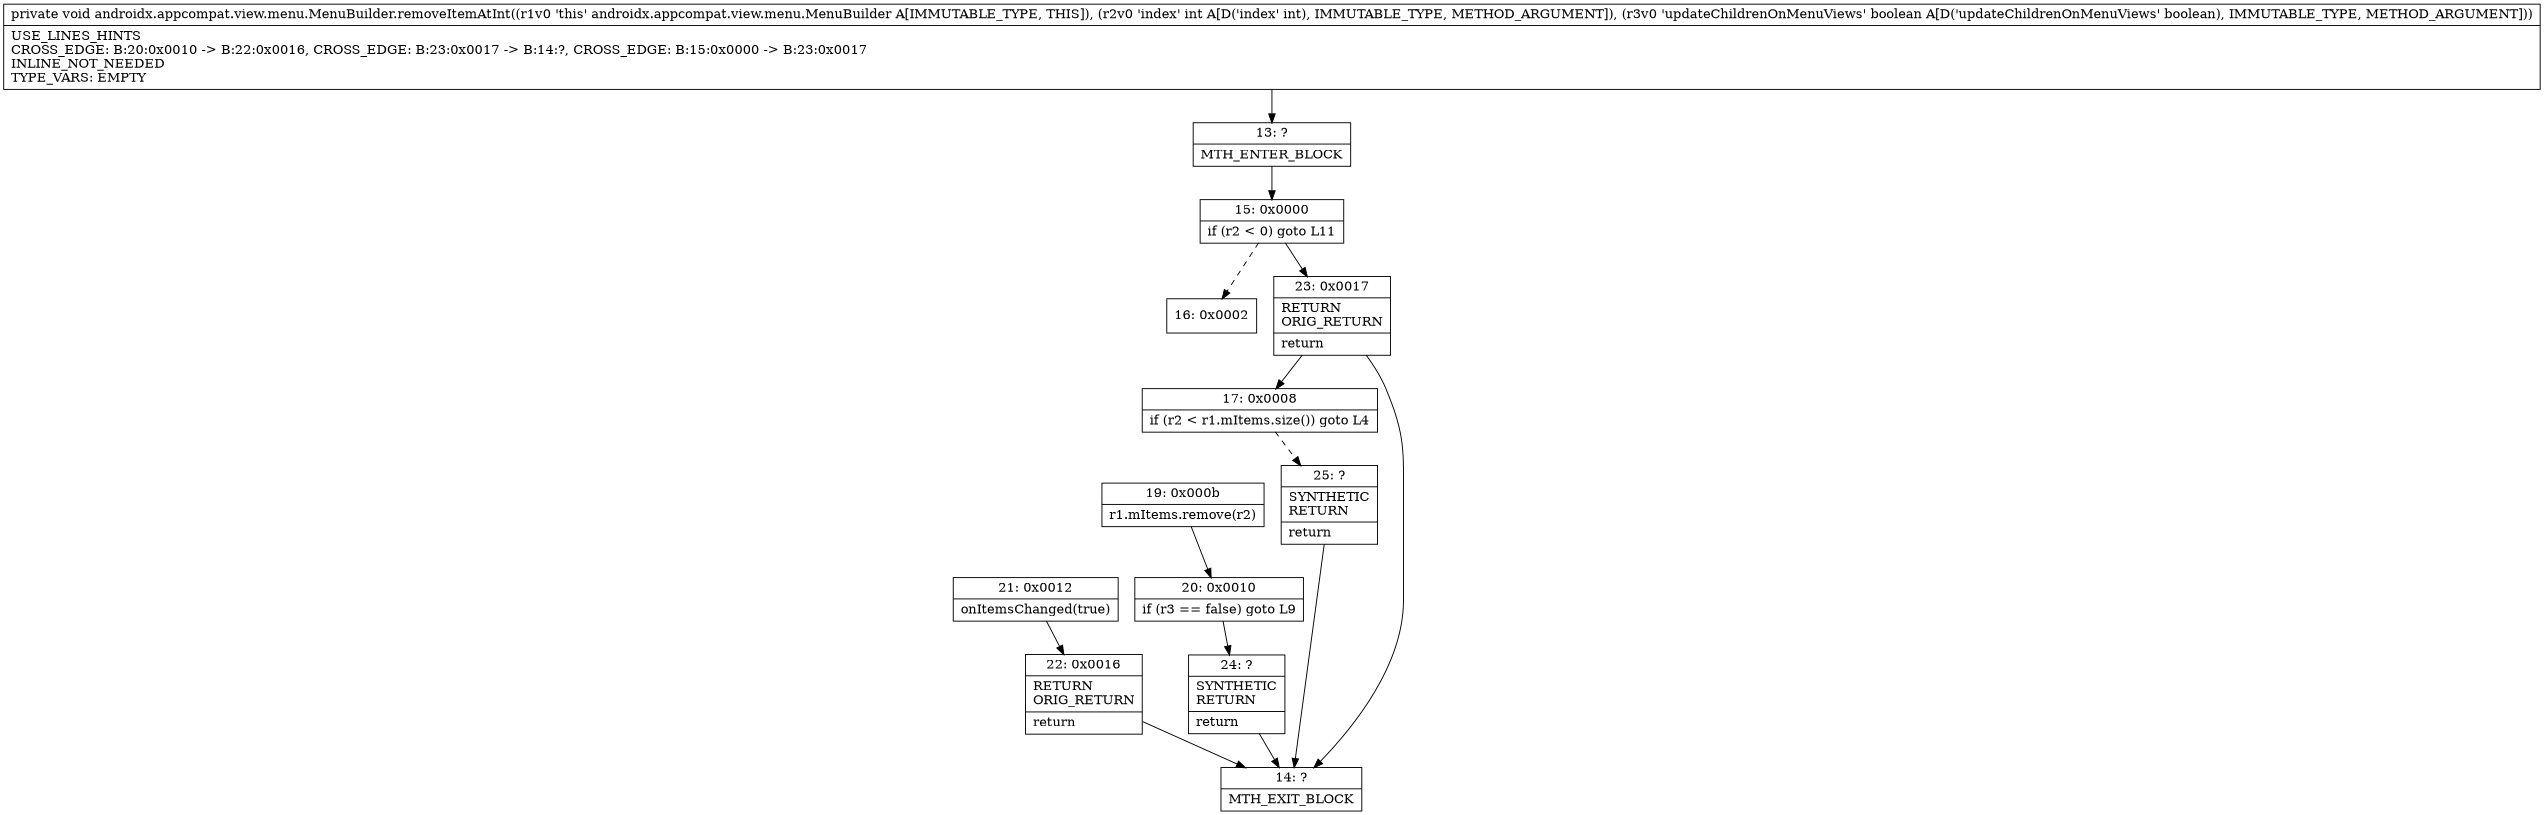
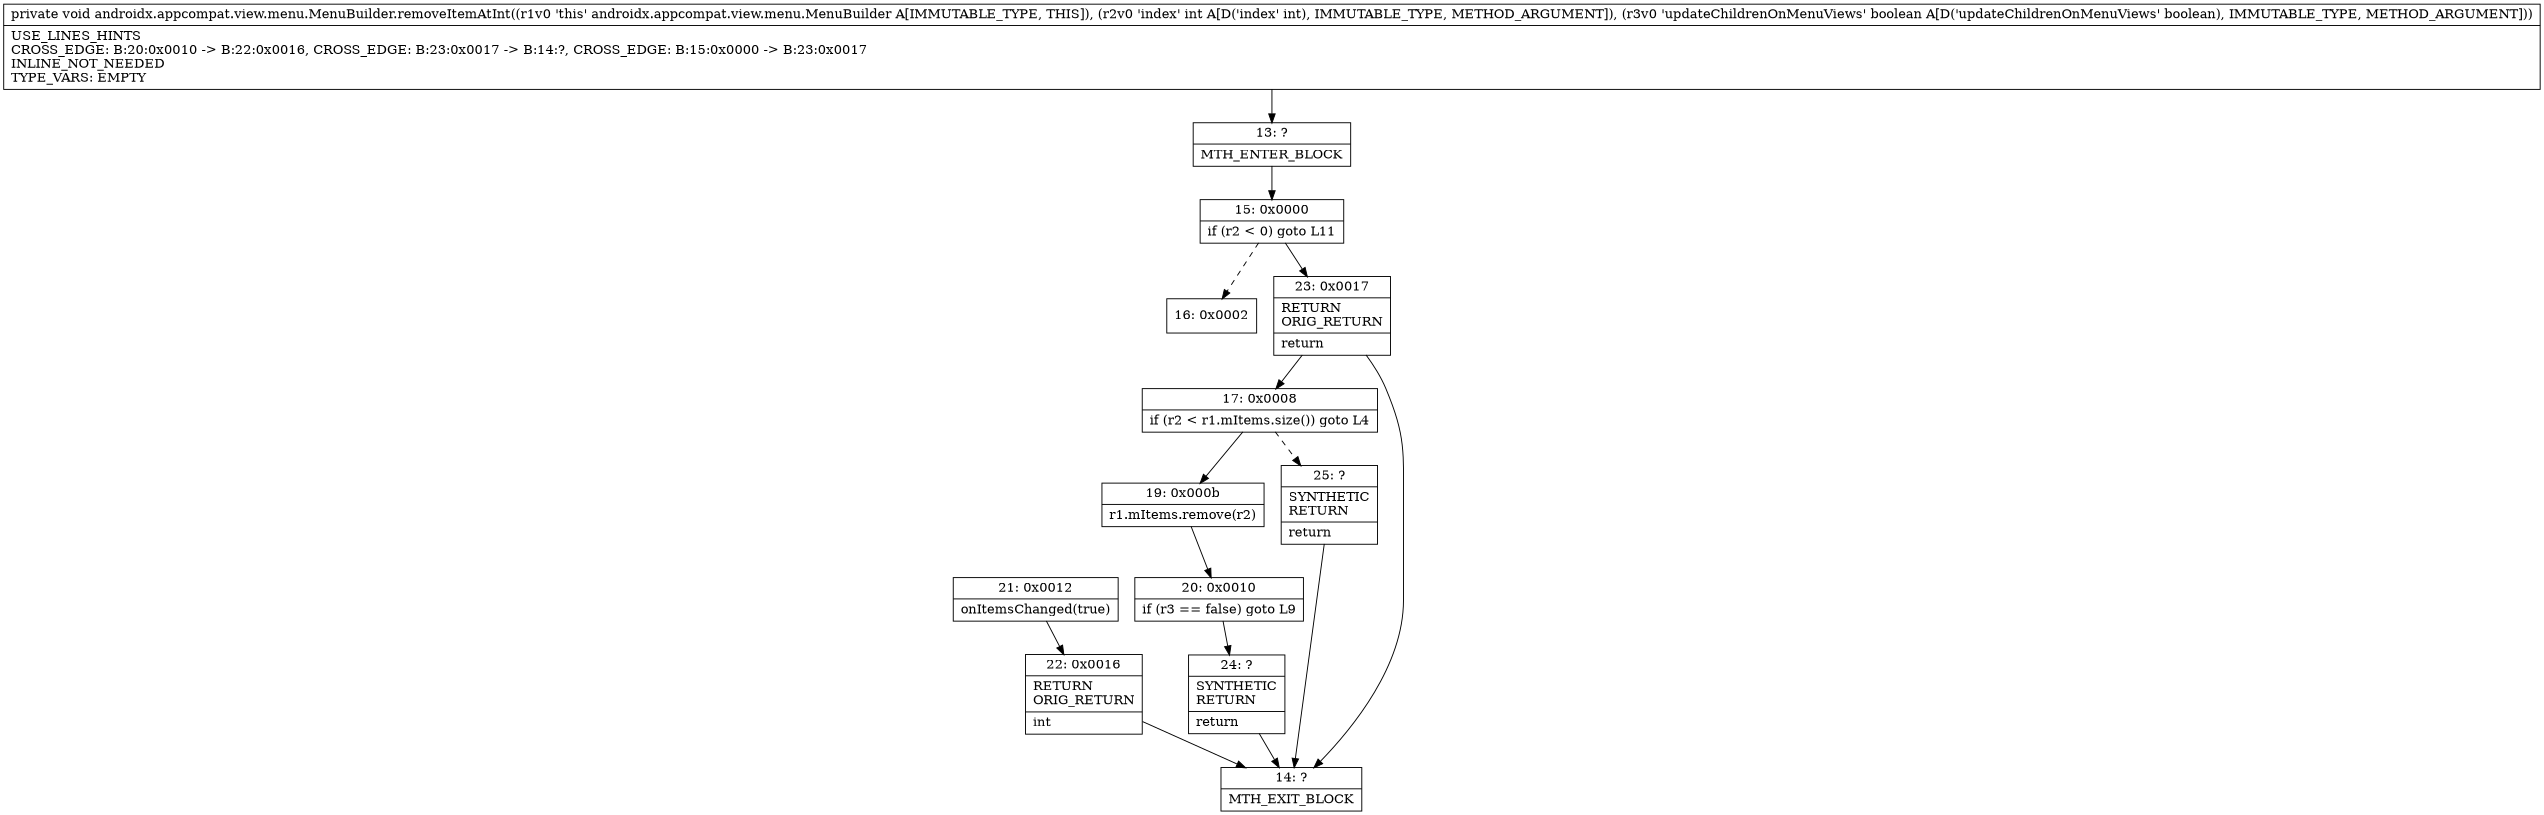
  digraph {
    node [shape=record]
    n1 [label="{13\:\ ?|MTH_ENTER_BLOCK\l}"]
    n2 [label="{15\:\ 0x0000|if (r2 \< 0) goto L11\l}"]
    n3 [label="{16\:\ 0x0002}"]
    n4 [label="{23\:\ 0x0017|RETURN\lORIG_RETURN\l|return\l}"]
    n5 [label="{17\:\ 0x0008|if (r2 \< r1.mItems.size()) goto L4\l}"]
    n6 [label="{14\:\ ?|MTH_EXIT_BLOCK\l}"]
    n7 [label="{19\:\ 0x000b|r1.mItems.remove(r2)\l}"]
    n8 [label="{25\:\ ?|SYNTHETIC\lRETURN\l|return\l}"]
    n9 [label="{20\:\ 0x0010|if (r3 == false) goto L9\l}"]
    n10 [label="{24\:\ ?|SYNTHETIC\lRETURN\l|return\l}"]
    n11 [label="{21\:\ 0x0012|onItemsChanged(true)\l}"]
-   n12 [label="{22\:\ 0x0016|RETURN\lORIG_RETURN\l|return\l}"]
+   n12 [label="{22\:\ 0x0016|RETURN\lORIG_RETURN\l|int\l}"]
    n13 [label="{private void androidx.appcompat.view.menu.MenuBuilder.removeItemAtInt((r1v0 'this' androidx.appcompat.view.menu.MenuBuilder A[IMMUTABLE_TYPE, THIS]), (r2v0 'index' int A[D('index' int), IMMUTABLE_TYPE, METHOD_ARGUMENT]), (r3v0 'updateChildrenOnMenuViews' boolean A[D('updateChildrenOnMenuViews' boolean), IMMUTABLE_TYPE, METHOD_ARGUMENT]))  | USE_LINES_HINTS\lCROSS_EDGE: B:20:0x0010 \-\> B:22:0x0016, CROSS_EDGE: B:23:0x0017 \-\> B:14:?, CROSS_EDGE: B:15:0x0000 \-\> B:23:0x0017\lINLINE_NOT_NEEDED\lTYPE_VARS: EMPTY\l}"]
    n1 -> n2
    n2 -> n3 [style=dashed]
    n2 -> n4
    n4 -> n5
    n4 -> n6
+   n5 -> n7
    n5 -> n8 [style=dashed]
    n7 -> n9
    n8 -> n6
    n9 -> n10
    n10 -> n6
    n11 -> n12
    n12 -> n6
    n13 -> n1
  }
